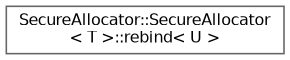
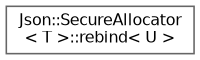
  digraph {
    rankdir=LR
-   n1 [color=grey40 fillcolor=white fontname=Helvetica fontsize=10 height=0.2 label="SecureAllocator::SecureAllocator\l\< T \>::rebind\< U \>" shape=box style=filled width=0.4]
+   n1 [color=grey40 fillcolor=white fontname=Helvetica fontsize=10 height=0.2 label="Json::SecureAllocator\l\< T \>::rebind\< U \>" shape=box style=filled width=0.4]
  }
